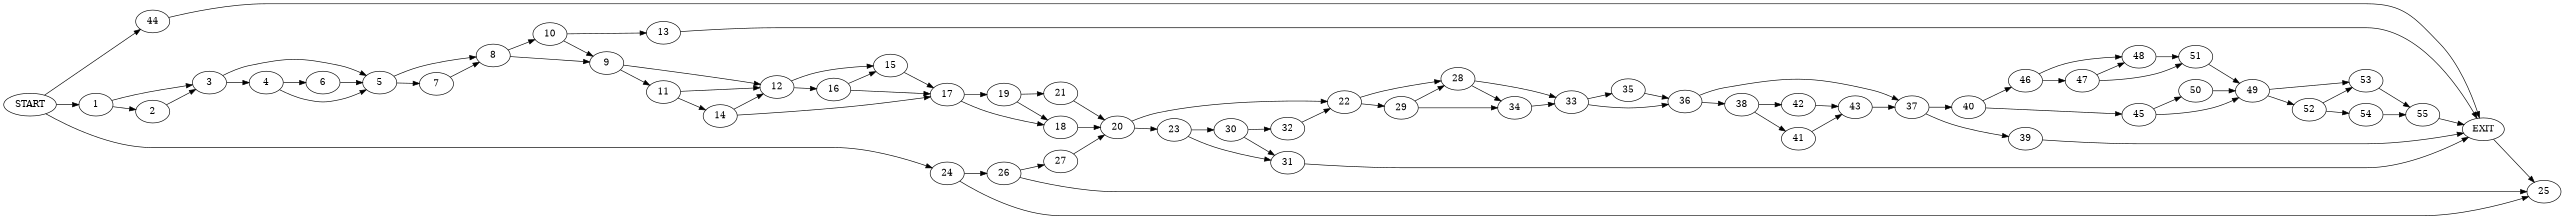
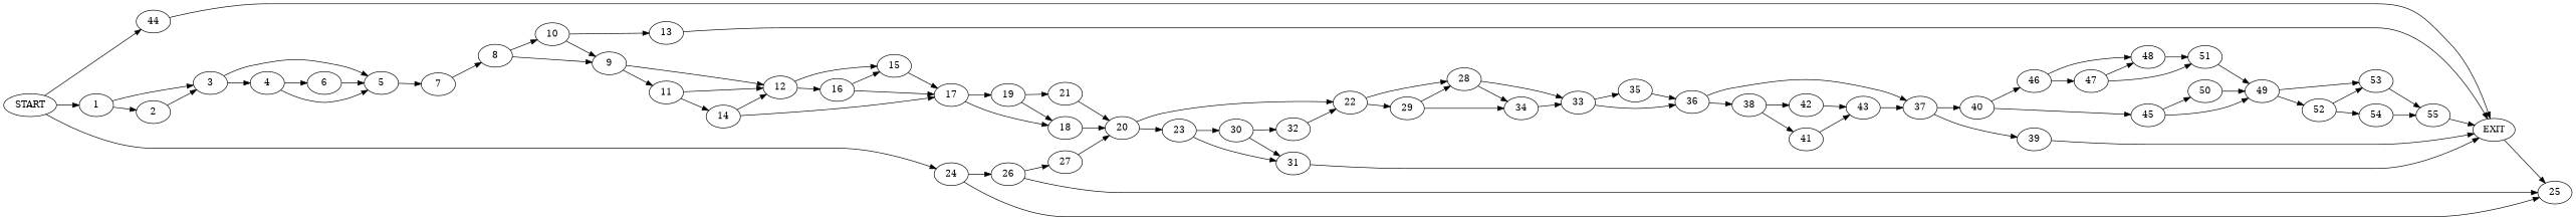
  digraph {
    rankdir=LR
    n1 [label=START]
    1
    24
    44
    2
    3
    25
    26
    n9 [label=EXIT]
    4
    5
    6
    7
    8
    9
    10
    11
    12
    13
    14
    15
    16
    17
    18
    19
    20
    21
    22
    23
    28
    29
    30
    31
    33
    34
    32
    27
    35
    36
    37
    38
    39
    40
    41
    42
    45
    46
    43
    49
    50
    47
    48
    52
    53
    51
    54
    55
    n1 -> 1
    n1 -> 24
    n1 -> 44
    1 -> 2
    1 -> 3
    24 -> 25
    24 -> 26
    44 -> n9
    2 -> 3
    3 -> 4
    3 -> 5
    26 -> 25
    26 -> 27
    n9 -> 25
    4 -> 5
    4 -> 6
    5 -> 7
-   5 -> 8
    6 -> 5
    7 -> 8
    8 -> 9
    8 -> 10
    9 -> 11
    9 -> 12
    10 -> 9
    10 -> 13
    11 -> 12
    11 -> 14
    12 -> 15
    12 -> 16
    13 -> n9
    14 -> 12
    14 -> 17
    15 -> 17
    16 -> 15
    16 -> 17
    17 -> 18
    17 -> 19
    18 -> 20
    19 -> 18
    19 -> 21
    20 -> 22
    20 -> 23
    21 -> 20
    22 -> 28
    22 -> 29
    23 -> 30
    23 -> 31
    28 -> 33
    28 -> 34
    29 -> 28
    29 -> 34
    30 -> 31
    30 -> 32
    31 -> n9
    33 -> 35
    33 -> 36
    34 -> 33
    32 -> 22
    27 -> 20
    35 -> 36
    36 -> 37
    36 -> 38
    37 -> 39
    37 -> 40
    38 -> 41
    38 -> 42
    39 -> n9
    40 -> 45
    40 -> 46
    41 -> 43
    42 -> 43
    45 -> 49
    45 -> 50
    46 -> 47
    46 -> 48
    43 -> 37
    49 -> 52
    49 -> 53
    50 -> 49
    47 -> 48
    47 -> 51
    48 -> 51
    52 -> 53
    52 -> 54
    53 -> 55
    51 -> 49
    54 -> 55
    55 -> n9
  }
